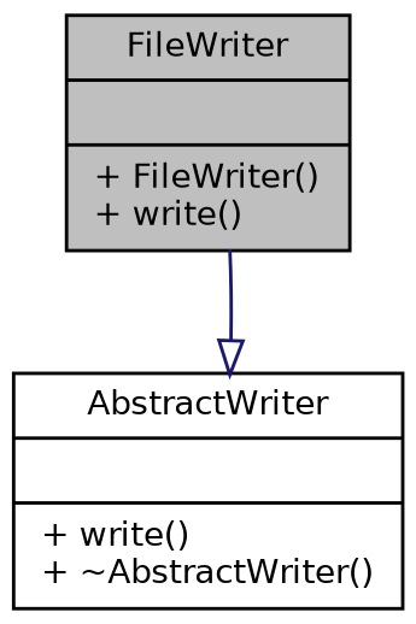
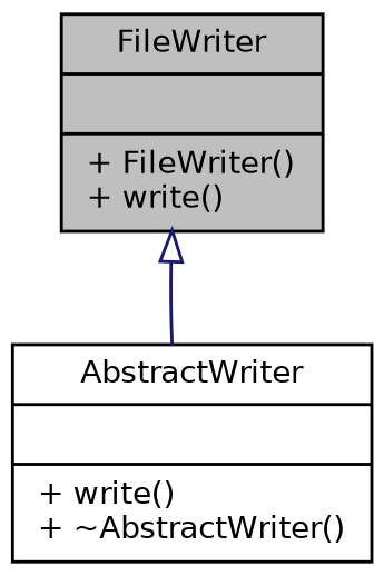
  digraph {
    node [color=black fontname=Helvetica fontsize=10 shape=record style=filled]
    n1 [fillcolor=grey75 fontcolor=black height=0.2 label="{FileWriter\n||+ FileWriter()\l+ write()\l}" width=0.4]
    n2 [fillcolor=white height=0.2 label="{AbstractWriter\n||+ write()\l+ ~AbstractWriter()\l}" width=0.4]
-   n2 -> n1 [arrowtail=onormal color=midnightblue dir=back fontname=Helvetica fontsize=10 labelfontname=Helvetica labelfontsize=10 style=solid]
+   n1 -> n2 [arrowtail=onormal color=midnightblue dir=back fontname=Helvetica fontsize=10 labelfontname=Helvetica labelfontsize=10 style=solid]
  }
